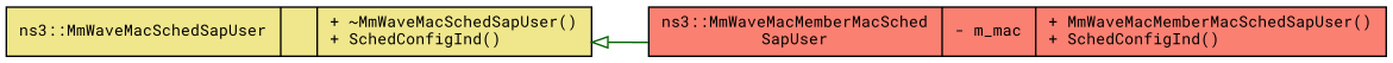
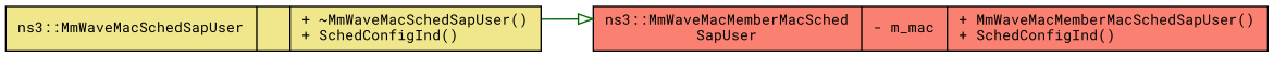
  digraph {
    rankdir=LR
    fontname="Roboto Mono"
    node [color=black fontname="Roboto Mono" fontsize=10 shape=record style=filled]
    n1 [fillcolor=khaki fontcolor=black height=0.2 label="{ns3::MmWaveMacSchedSapUser\n||+ ~MmWaveMacSchedSapUser()\l+ SchedConfigInd()\l}" width=0.4]
    n2 [fillcolor=salmon height=0.2 label="{ns3::MmWaveMacMemberMacSched\lSapUser\n|- m_mac\l|+ MmWaveMacMemberMacSchedSapUser()\l+ SchedConfigInd()\l}" width=0.4]
-   n1 -> n2 [arrowtail=onormal color=darkgreen dir=back fontname="Roboto Mono" fontsize=10 labelfontname=Helvetica labelfontsize=10 style=solid]
+   n2 -> n1 [arrowtail=onormal color=darkgreen dir=back fontname="Roboto Mono" fontsize=10 labelfontname=Helvetica labelfontsize=10 style=solid]
  }
